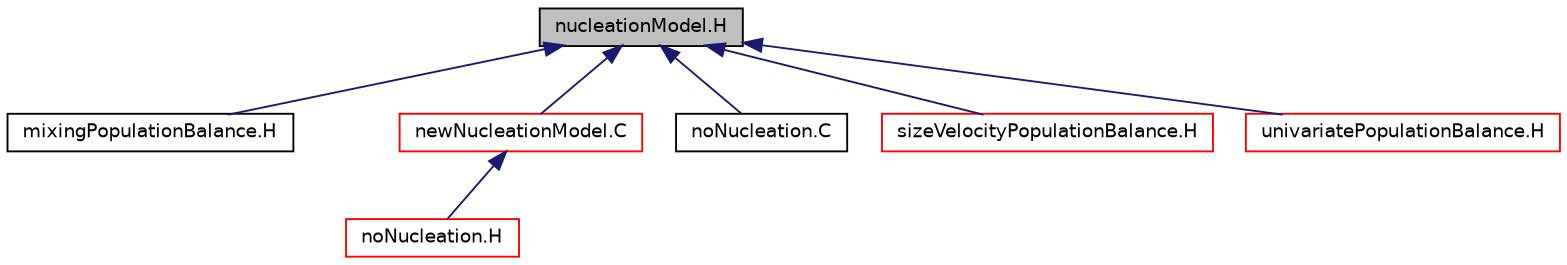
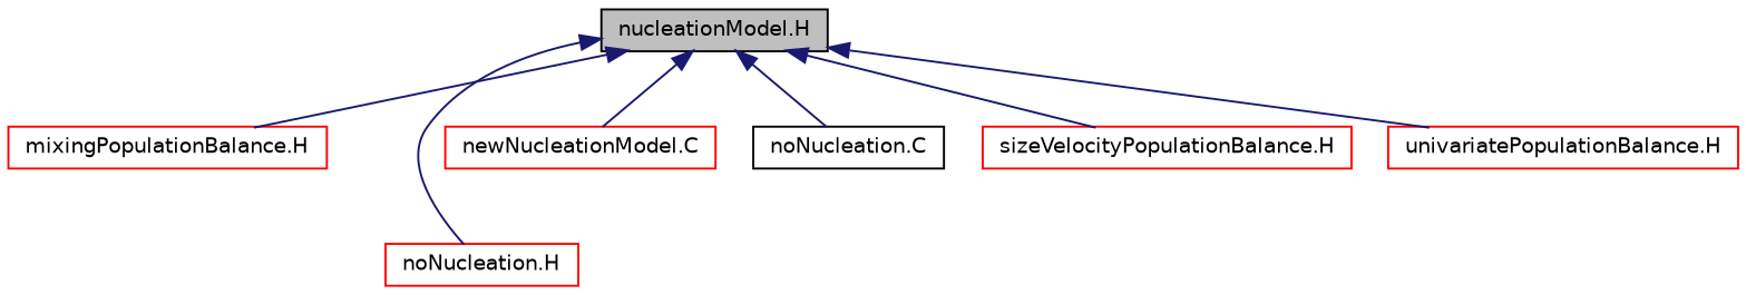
  digraph {
    node [color=red fontname=Helvetica fontsize=10 shape=record]
    edge [color=midnightblue dir=back fontname=Helvetica fontsize=10 labelfontname=Helvetica labelfontsize=10 style=solid]
    n1 [color=black fillcolor=grey75 fontcolor=black height=0.2 label="nucleationModel.H" style=filled width=0.4]
-   n2 [color=black height=0.2 label="mixingPopulationBalance.H" width=0.4]
+   n2 [height=0.2 label="mixingPopulationBalance.H" width=0.4]
    n3 [height=0.2 label="noNucleation.H" width=0.4]
    n4 [height=0.2 label="newNucleationModel.C" width=0.4]
    n5 [color=black height=0.2 label="noNucleation.C" width=0.4]
    n6 [height=0.2 label="sizeVelocityPopulationBalance.H" width=0.4]
    n7 [height=0.2 label="univariatePopulationBalance.H" width=0.4]
    n1 -> n2
-   n4 -> n3
+   n1 -> n3
    n1 -> n4
    n1 -> n5
    n1 -> n6
    n1 -> n7
  }
